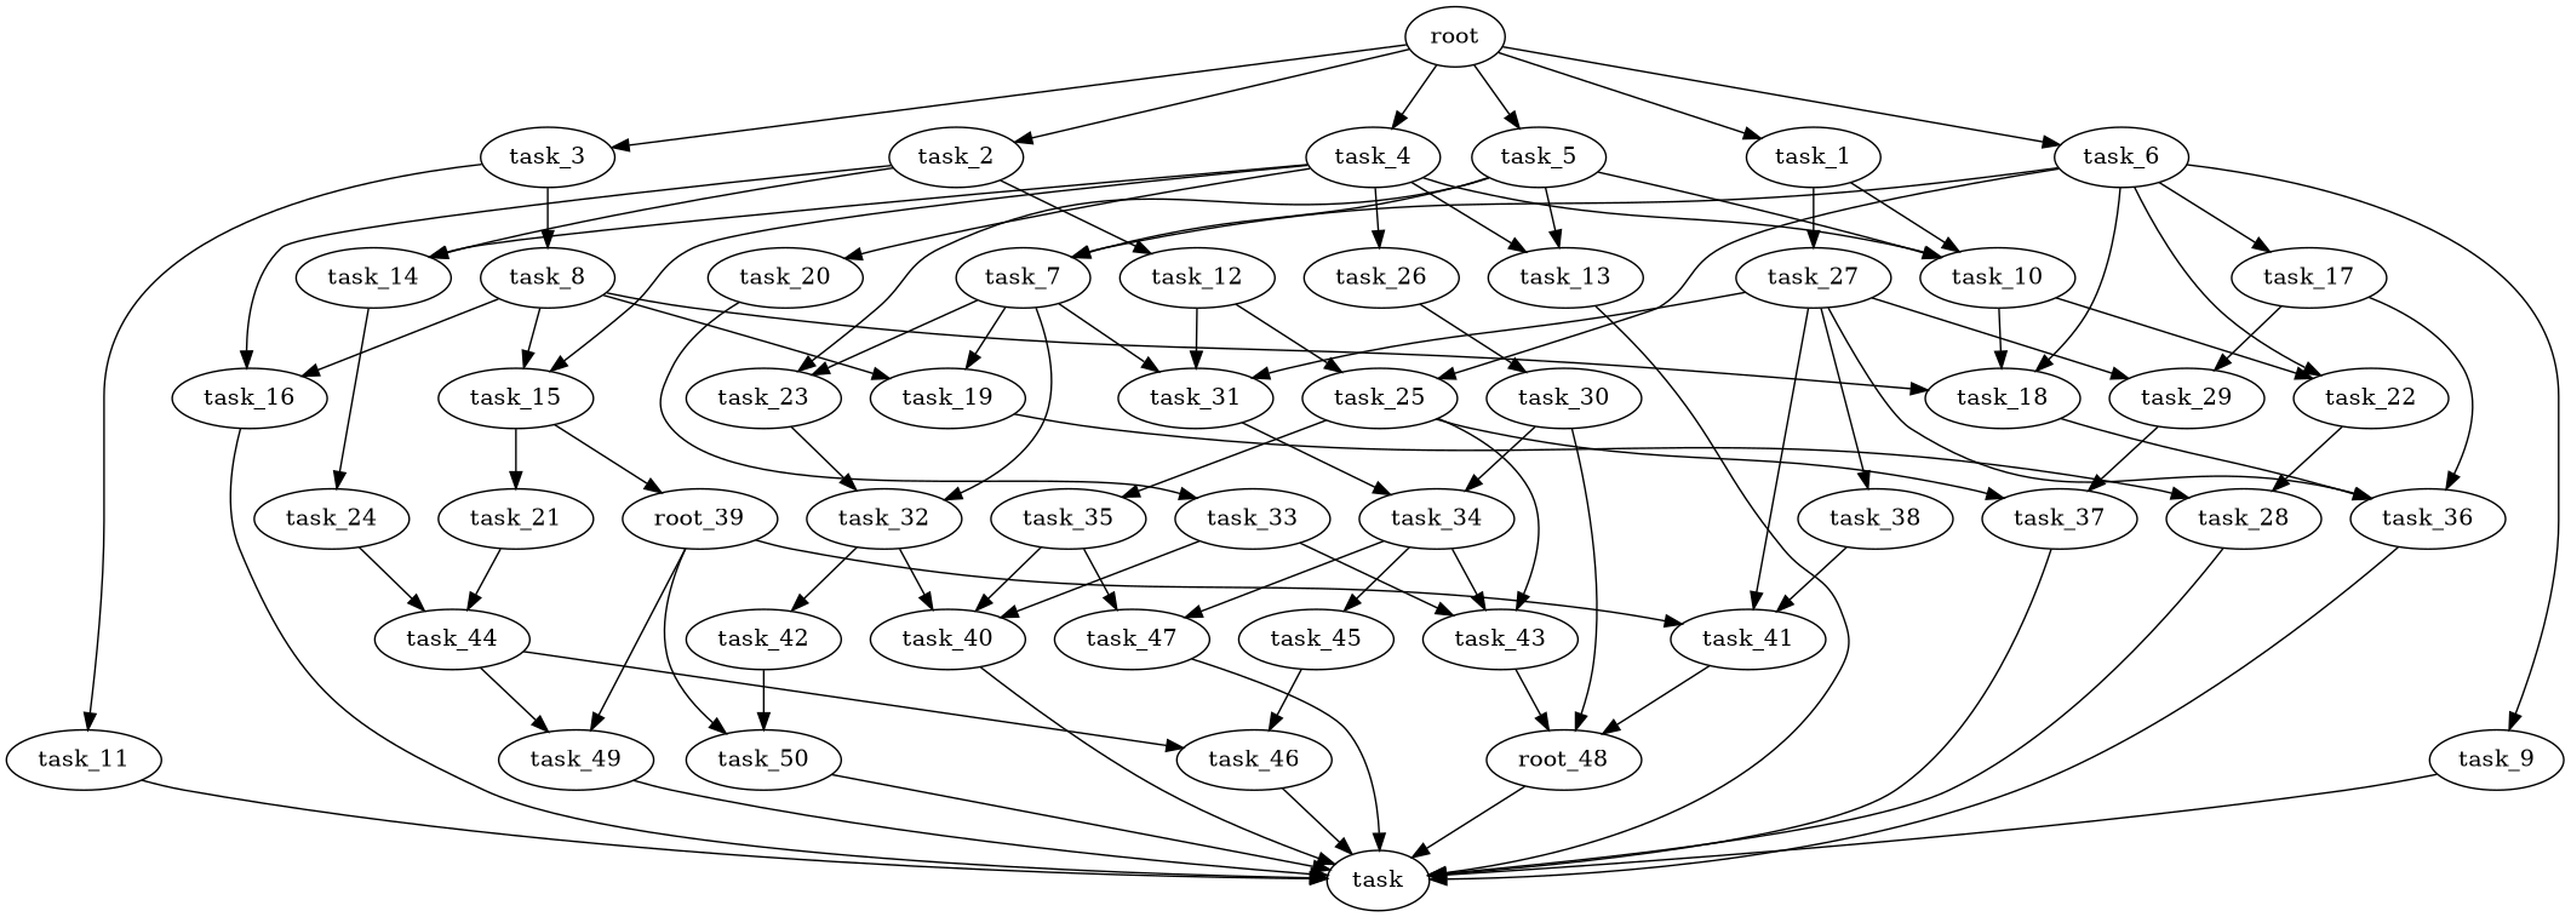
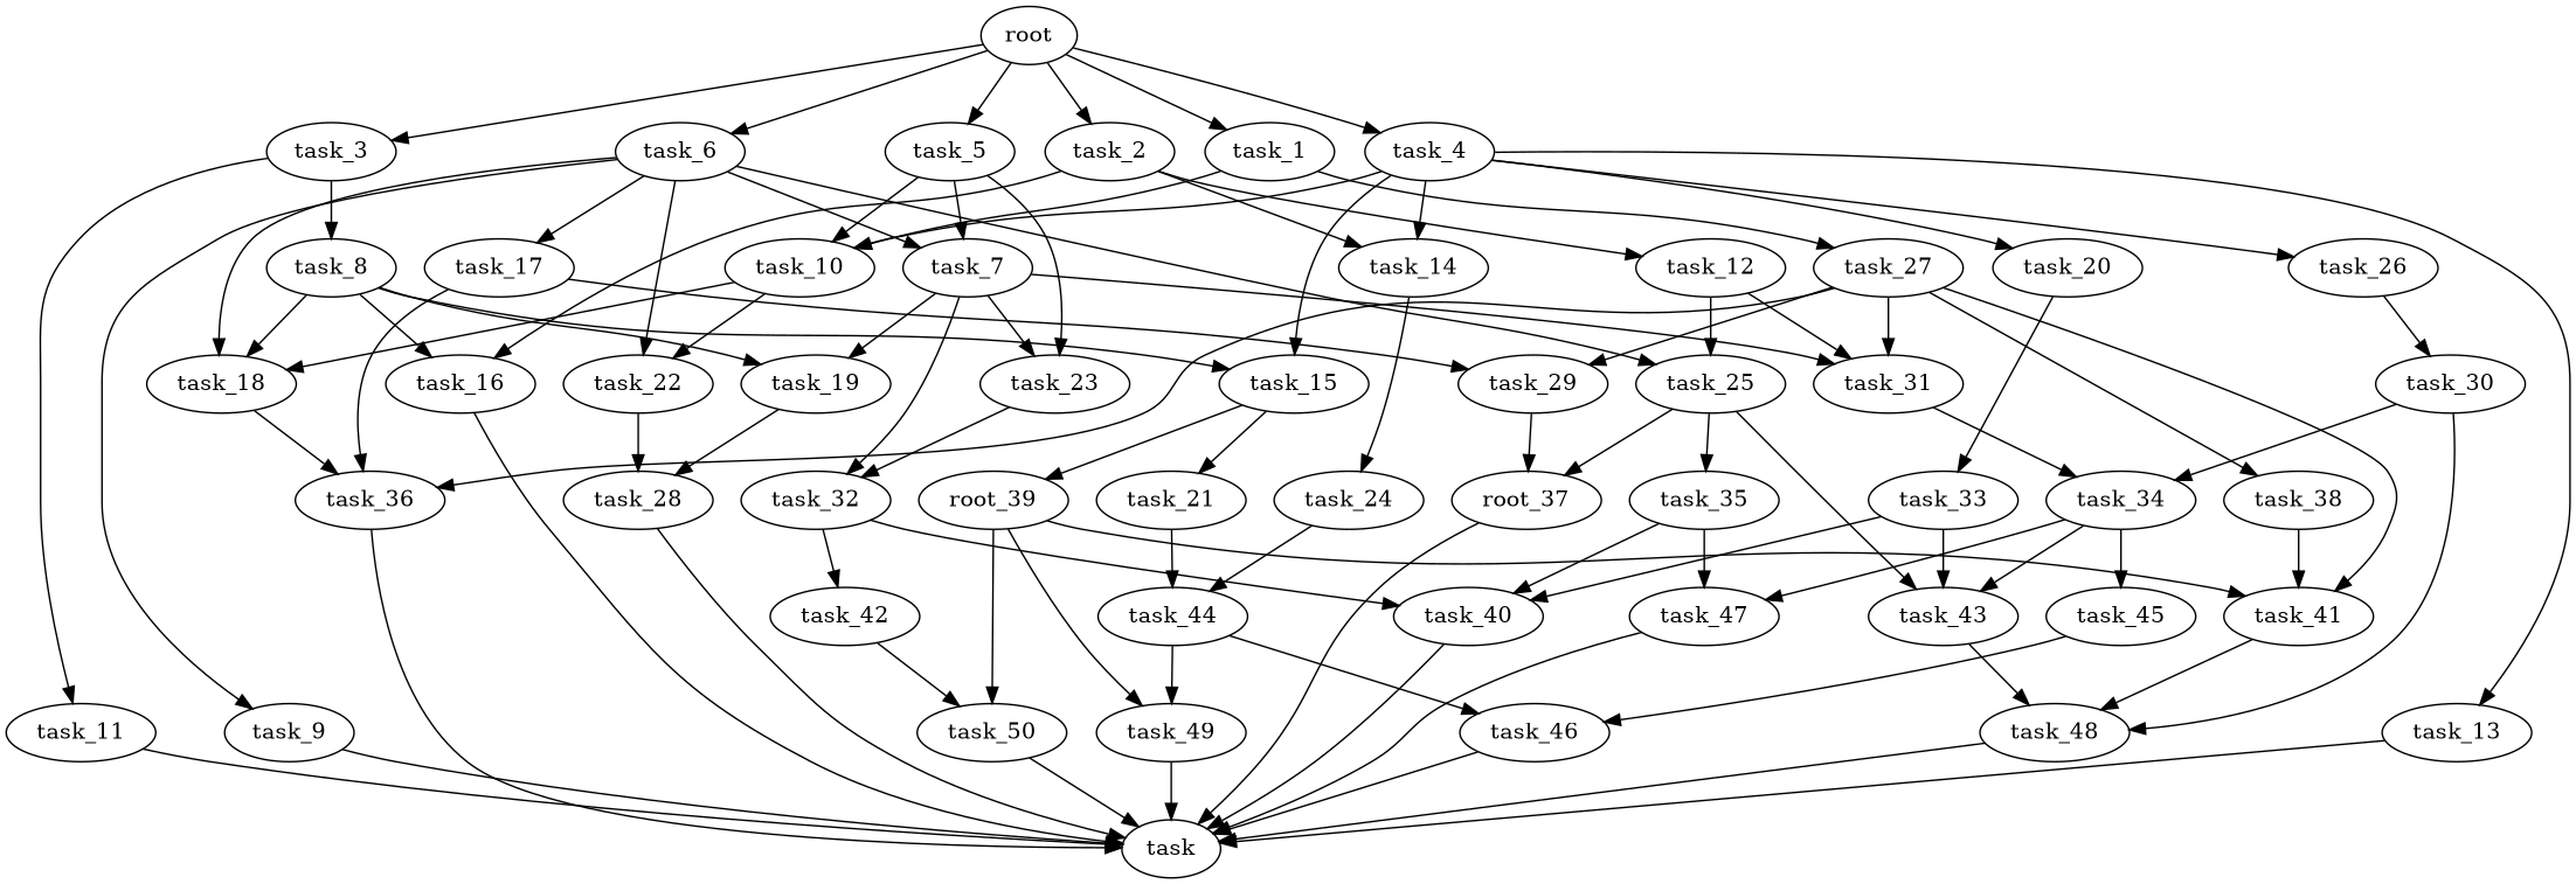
  digraph {
    root
    task_1
    task_2
    task_3
    task_4
    task_5
    task_6
    task_10
    task_27
    task_12
    task_14
    task_16
    task_8
    task_11
    task_13
    task_15
    task_20
    task_26
    task_7
    task_23
    task_9
    task_17
    task_18
    task_22
    task_25
    task_31
    task_29
    task_36
    task_38
    task_41
    task_24
    n32 [label=task]
    task_19
    task_21
    n35 [label=root_39]
    task_33
    task_30
    task_32
    task_28
    task_35
-   task_37
+   task_37 [label=root_37]
    task_43
    task_34
    task_40
    task_42
    task_44
    task_49
    task_50
    task_46
    task_47
-   task_48 [label=root_48]
+   task_48
    task_45
    root -> task_1
    root -> task_2
    root -> task_3
    root -> task_4
    root -> task_5
    root -> task_6
    task_1 -> task_10
    task_1 -> task_27
    task_2 -> task_12
    task_2 -> task_14
    task_2 -> task_16
    task_3 -> task_8
    task_3 -> task_11
    task_4 -> task_10
    task_4 -> task_14
    task_4 -> task_13
    task_4 -> task_15
    task_4 -> task_20
    task_4 -> task_26
    task_5 -> task_10
-   task_5 -> task_13
    task_5 -> task_7
    task_5 -> task_23
    task_6 -> task_7
    task_6 -> task_9
    task_6 -> task_17
    task_6 -> task_18
    task_6 -> task_22
    task_6 -> task_25
    task_10 -> task_18
    task_10 -> task_22
    task_27 -> task_31
    task_27 -> task_29
    task_27 -> task_36
    task_27 -> task_38
    task_27 -> task_41
    task_12 -> task_25
    task_12 -> task_31
    task_14 -> task_24
    task_16 -> n32
    task_8 -> task_16
    task_8 -> task_15
    task_8 -> task_18
    task_8 -> task_19
    task_11 -> n32
    task_13 -> n32
    task_15 -> task_21
    task_15 -> n35
    task_20 -> task_33
    task_26 -> task_30
    task_7 -> task_23
    task_7 -> task_31
    task_7 -> task_19
    task_7 -> task_32
    task_23 -> task_32
    task_9 -> n32
    task_17 -> task_29
    task_17 -> task_36
    task_18 -> task_36
    task_22 -> task_28
    task_25 -> task_35
    task_25 -> task_37
    task_25 -> task_43
    task_31 -> task_34
    task_29 -> task_37
    task_36 -> n32
    task_38 -> task_41
    task_41 -> task_48
    task_24 -> task_44
    task_19 -> task_28
    task_21 -> task_44
    n35 -> task_41
    n35 -> task_49
    n35 -> task_50
    task_33 -> task_43
    task_33 -> task_40
    task_30 -> task_34
    task_30 -> task_48
    task_32 -> task_40
    task_32 -> task_42
    task_28 -> n32
    task_35 -> task_40
    task_35 -> task_47
    task_37 -> n32
    task_43 -> task_48
    task_34 -> task_43
    task_34 -> task_47
    task_34 -> task_45
    task_40 -> n32
    task_42 -> task_50
    task_44 -> task_49
    task_44 -> task_46
    task_49 -> n32
    task_50 -> n32
    task_46 -> n32
    task_47 -> n32
    task_48 -> n32
    task_45 -> task_46
  }
